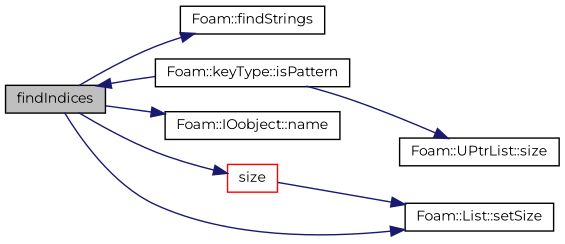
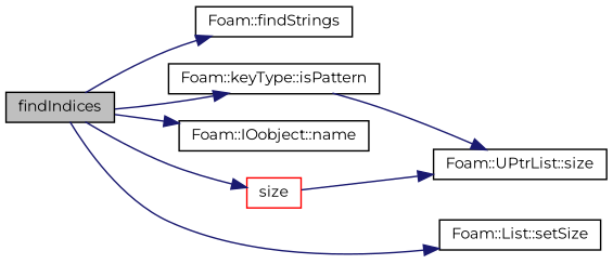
  digraph {
    fontname=Montserrat
    rankdir=LR
    node [color=black fontname=Montserrat fontsize=10 shape=record]
    edge [color=midnightblue fontname=Montserrat fontsize=10 labelfontname=Helvetica labelfontsize=10 style=solid]
    n1 [fillcolor=grey75 fontcolor=black height=0.2 label=findIndices style=filled width=0.4]
    n2 [height=0.2 label="Foam::findStrings" width=0.4]
    n3 [height=0.2 label="Foam::keyType::isPattern" width=0.4]
    n4 [height=0.2 label="Foam::IOobject::name" width=0.4]
    n5 [height=0.2 label="Foam::List::setSize" width=0.4]
    n6 [color=red height=0.2 label=size width=0.4]
    n7 [height=0.2 label="Foam::UPtrList::size" width=0.4]
    n1 -> n2
-   n3 -> n1
+   n1 -> n3
    n1 -> n4
    n1 -> n5
    n1 -> n6
    n3 -> n7
-   n6 -> n5
+   n6 -> n7
  }
